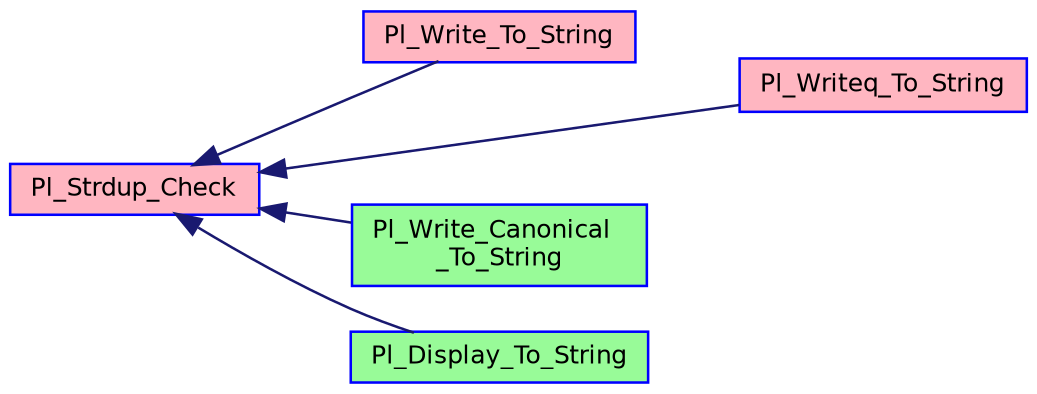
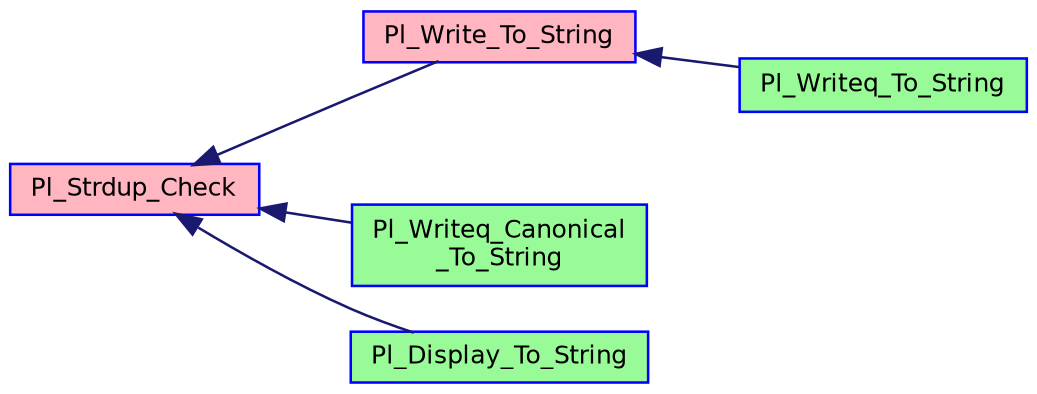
  digraph {
    rankdir=LR
    node [color=blue fillcolor=palegreen fontname=Helvetica fontsize=10 shape=record style=filled]
    edge [color=midnightblue dir=back fontname=Helvetica fontsize=10 labelfontname=Helvetica labelfontsize=10 style=solid]
    n1 [fillcolor=lightpink fontcolor=black height=0.2 label=Pl_Strdup_Check width=0.4]
    n2 [fillcolor=lightpink height=0.2 label=Pl_Write_To_String width=0.4]
-   n3 [fillcolor=lightpink height=0.2 label=Pl_Writeq_To_String width=0.4]
-   n4 [height=0.2 label="Pl_Write_Canonical\l_To_String" width=0.4]
+   n3 [height=0.2 label=Pl_Writeq_To_String width=0.4]
+   n4 [height=0.2 label="Pl_Writeq_Canonical\l_To_String" width=0.4]
    n5 [height=0.2 label=Pl_Display_To_String width=0.4]
    n1 -> n2
-   n1 -> n3
+   n2 -> n3
    n1 -> n4
    n1 -> n5
  }
